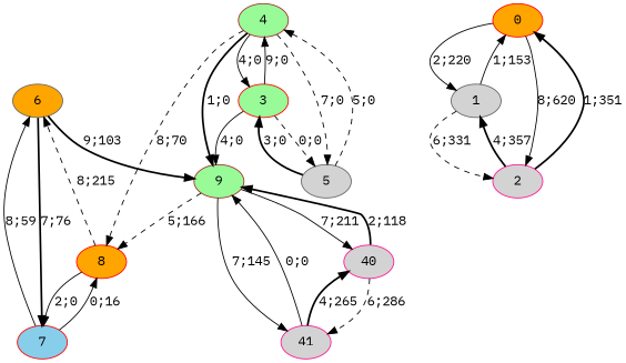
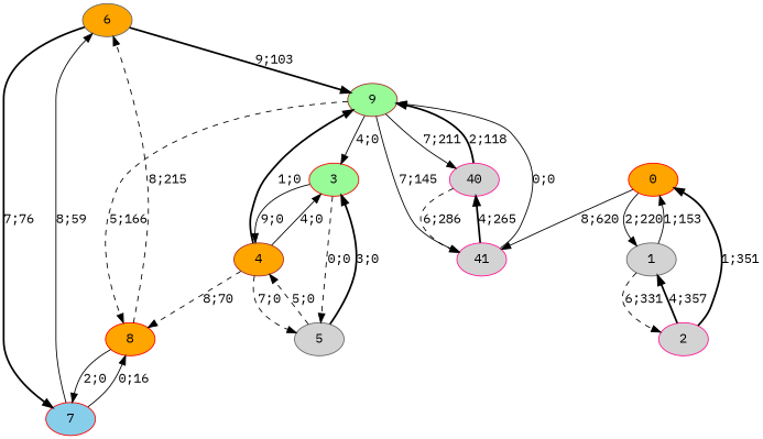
  digraph {
    fontname="IBM Plex Mono"
    node [color=red fillcolor=lightgrey fontname="IBM Plex Mono" style=filled]
    edge [color=black fontname="IBM Plex Mono" style=solid]
    6 [color=gray40 fillcolor=orange]
    9 [color=brown fillcolor=palegreen]
    7 [fillcolor=skyblue]
    8 [fillcolor=orange]
    n5 [color=deeppink label=40]
    n6 [color=deeppink label=41]
    3 [fillcolor=palegreen]
-   4 [color=brown fillcolor=palegreen]
+   4 [color=brown fillcolor=orange]
    5 [color=gray40]
    0 [fillcolor=orange]
    1 [color=gray40]
    2 [color=deeppink]
    6 -> 9 [label="9;103" style=bold]
    6 -> 7 [label="7;76" style=bold]
    9 -> 8 [label="5;166" style=dashed]
    9 -> n5 [label="7;211"]
    9 -> n6 [label="7;145"]
    7 -> 6 [label="8;59"]
    7 -> 8 [label="0;16"]
    8 -> 6 [label="8;215" style=dashed]
    8 -> 7 [label="2;0"]
    n5 -> 9 [label="2;118" style=bold]
    n5 -> n6 [label="6;286" style=dashed]
    n6 -> 9 [label="0;0"]
    n6 -> n5 [label="4;265" style=bold]
-   3 -> 9 [label="4;0"]
+   9 -> 3 [label="4;0"]
    3 -> 4 [label="9;0"]
    3 -> 5 [label="0;0" style=dashed]
    4 -> 9 [label="1;0" style=bold]
    4 -> 8 [label="8;70" style=dashed]
    4 -> 3 [label="4;0"]
    4 -> 5 [label="7;0" style=dashed]
    5 -> 3 [label="3;0" style=bold]
    5 -> 4 [label="5;0" style=dashed]
    0 -> 1 [label="2;220"]
-   0 -> 2 [label="8;620"]
+   0 -> n6 [label="8;620"]
    1 -> 0 [label="1;153"]
    1 -> 2 [label="6;331" style=dashed]
    2 -> 0 [label="1;351" style=bold]
    2 -> 1 [label="4;357" style=bold]
  }
